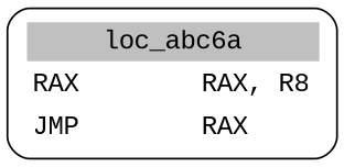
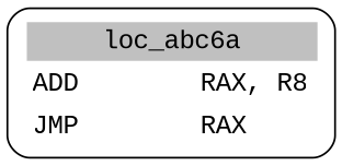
  digraph {
    fontname="Liberation Mono"
-   n1 [fontname="Liberation Mono" label=<<table border="0" cellborder="0" cellpadding="3"><tr><td align="center" colspan="2" bgcolor="grey">loc_abc6a</td></tr><tr><td align="left">RAX        RAX, R8</td></tr><tr><td align="left">JMP        RAX</td></tr></table>> shape=Mrecord]
+   n1 [fontname="Liberation Mono" label=<<table border="0" cellborder="0" cellpadding="3"><tr><td align="center" colspan="2" bgcolor="grey">loc_abc6a</td></tr><tr><td align="left">ADD        RAX, R8</td></tr><tr><td align="left">JMP        RAX</td></tr></table>> shape=Mrecord]
  }
